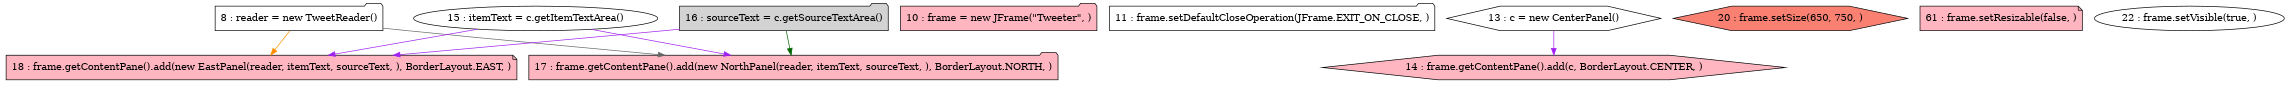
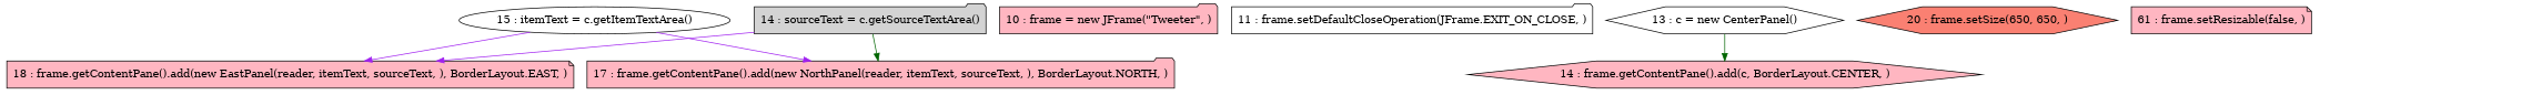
  digraph {
    node [fillcolor=white shape=folder style=filled]
    edge [color=purple]
-   "8 : reader = new TweetReader()"
    "18 : frame.getContentPane().add(new EastPanel(reader, itemText, sourceText, ), BorderLayout.EAST, )" [fillcolor=lightpink shape=note]
    "17 : frame.getContentPane().add(new NorthPanel(reader, itemText, sourceText, ), BorderLayout.NORTH, )" [fillcolor=lightpink]
    "10 : frame = new JFrame(\"Tweeter\", )" [fillcolor=lightpink]
    "11 : frame.setDefaultCloseOperation(JFrame.EXIT_ON_CLOSE, )"
    "13 : c = new CenterPanel()" [shape=hexagon]
    "14 : frame.getContentPane().add(c, BorderLayout.CENTER, )" [fillcolor=lightpink shape=hexagon]
    "15 : itemText = c.getItemTextArea()" [shape=ellipse]
-   "16 : sourceText = c.getSourceTextArea()" [fillcolor=lightgrey]
-   "20 : frame.setSize(650, 750, )" [fillcolor=salmon shape=hexagon]
+   "16 : sourceText = c.getSourceTextArea()" [fillcolor=lightgrey label="14 : sourceText = c.getSourceTextArea()"]
+   "20 : frame.setSize(650, 750, )" [fillcolor=salmon shape=hexagon label="20 : frame.setSize(650, 650, )"]
    n11 [fillcolor=lightpink label="61 : frame.setResizable(false, )" shape=note]
-   "22 : frame.setVisible(true, )" [shape=ellipse]
-   "8 : reader = new TweetReader()" -> "18 : frame.getContentPane().add(new EastPanel(reader, itemText, sourceText, ), BorderLayout.EAST, )" [color=darkorange]
-   "8 : reader = new TweetReader()" -> "17 : frame.getContentPane().add(new NorthPanel(reader, itemText, sourceText, ), BorderLayout.NORTH, )" [color=gray40]
-   "13 : c = new CenterPanel()" -> "14 : frame.getContentPane().add(c, BorderLayout.CENTER, )"
+   "13 : c = new CenterPanel()" -> "14 : frame.getContentPane().add(c, BorderLayout.CENTER, )" [color=darkgreen]
    "15 : itemText = c.getItemTextArea()" -> "18 : frame.getContentPane().add(new EastPanel(reader, itemText, sourceText, ), BorderLayout.EAST, )"
    "15 : itemText = c.getItemTextArea()" -> "17 : frame.getContentPane().add(new NorthPanel(reader, itemText, sourceText, ), BorderLayout.NORTH, )"
    "16 : sourceText = c.getSourceTextArea()" -> "18 : frame.getContentPane().add(new EastPanel(reader, itemText, sourceText, ), BorderLayout.EAST, )"
    "16 : sourceText = c.getSourceTextArea()" -> "17 : frame.getContentPane().add(new NorthPanel(reader, itemText, sourceText, ), BorderLayout.NORTH, )" [color=darkgreen]
  }
